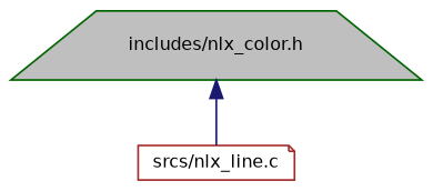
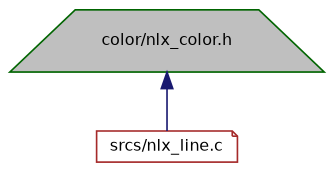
  digraph {
    node [fontname=Helvetica fontsize=10 style=filled]
-   n1 [color=darkgreen fillcolor=grey75 fontcolor=black height=0.2 label="includes/nlx_color.h" shape=trapezium width=0.4]
+   n1 [color=darkgreen fillcolor=grey75 fontcolor=black height=0.2 label="color/nlx_color.h" shape=trapezium width=0.4]
    n2 [color=brown fillcolor=white height=0.2 label="srcs/nlx_line.c" shape=note width=0.4]
    n1 -> n2 [color=midnightblue dir=back fontname=Helvetica fontsize=10 labelfontname=Helvetica labelfontsize=10 style=solid]
  }
